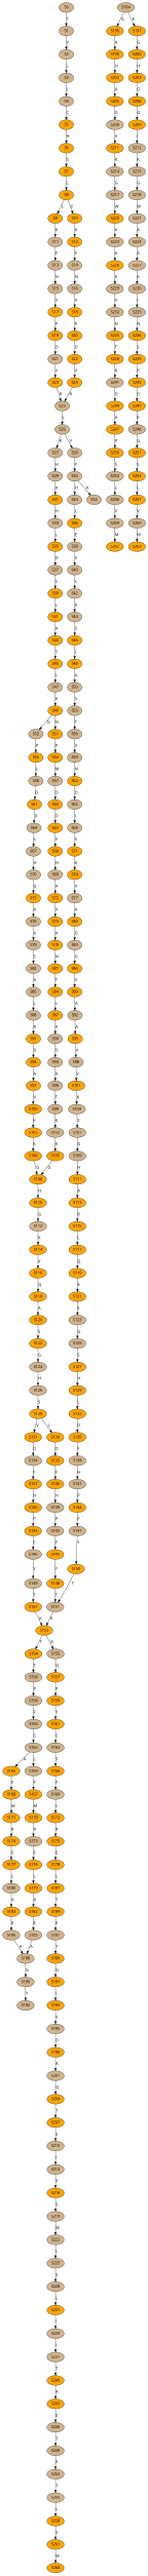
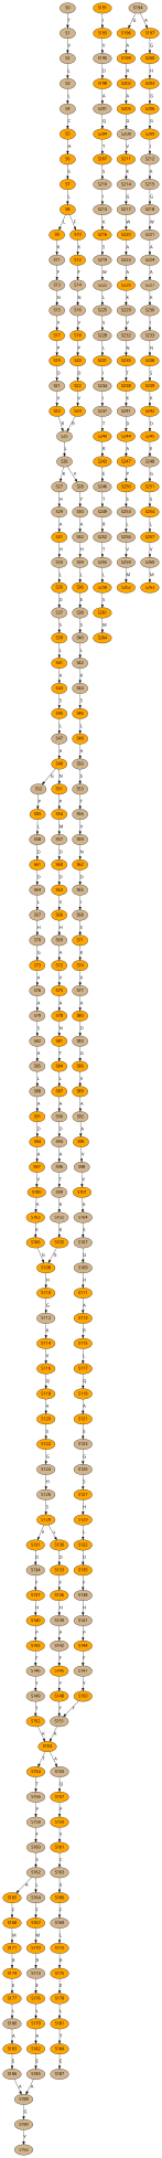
  strict digraph {
    fontname="Open Sans"
    node [fillcolor=orange fontname="Open Sans" style=filled]
    edge [fontname="Open Sans"]
    S0 [fillcolor=tan]
    S1 [fillcolor=tan]
    S2 [fillcolor=tan]
    S3 [fillcolor=tan]
    S4 [fillcolor=tan]
    S5
    S6
    S7
    S8
    S9
    S10
    S11 [fillcolor=tan]
    S12
    S13 [fillcolor=tan]
    S14 [fillcolor=tan]
    S15 [fillcolor=tan]
    S16 [fillcolor=tan]
    S17
    S18
    S19
    S20
    S21 [fillcolor=tan]
    S22
    S23
    S24
    S25 [fillcolor=tan]
    S26 [fillcolor=tan]
    S27 [fillcolor=tan]
    S28 [fillcolor=tan]
    S29 [fillcolor=tan]
    S30 [fillcolor=tan]
    S31
    S32 [fillcolor=tan]
    S33 [fillcolor=tan]
    S34 [fillcolor=tan]
    S35
    S36
    S37 [fillcolor=tan]
    S38 [fillcolor=tan]
    S39
    S40 [fillcolor=tan]
    S41
    S42 [fillcolor=tan]
    S43
    S44 [fillcolor=tan]
    S45
    S46
    S47 [fillcolor=tan]
    S48
    S49
    S50 [fillcolor=tan]
    S51
    S52 [fillcolor=tan]
    S53 [fillcolor=tan]
    S54
    S55
    S56 [fillcolor=tan]
    S57 [fillcolor=tan]
    S58 [fillcolor=tan]
    S59 [fillcolor=tan]
    S60
    S61
    S62
    S63
    S64 [fillcolor=tan]
    S65 [fillcolor=tan]
    S66
    S67 [fillcolor=tan]
    S68 [fillcolor=tan]
    S69 [fillcolor=tan]
    S70 [fillcolor=tan]
    S71
    S72
    S73
    S74
    S75
    S76 [fillcolor=tan]
    S77 [fillcolor=tan]
    S78
    S79 [fillcolor=tan]
    S80
    S81
    S82 [fillcolor=tan]
    S83 [fillcolor=tan]
    S84
    S85 [fillcolor=tan]
    S86
    S87
    S88 [fillcolor=tan]
    S89
    S90 [fillcolor=tan]
    S91
    S92 [fillcolor=tan]
    S93 [fillcolor=tan]
    S94
    S95
    S96 [fillcolor=tan]
    S97
    S98 [fillcolor=tan]
    S99 [fillcolor=tan]
    S100
    S101
    S102 [fillcolor=tan]
    S103
    S104 [fillcolor=tan]
    S105
    S106
    S107 [fillcolor=tan]
    S108
    S109 [fillcolor=tan]
    S110
    S111
    S112 [fillcolor=tan]
    S113
    S114
    S115
    S116
    S117
    S118
    S119
    S120
    S121
    S122
    S123 [fillcolor=tan]
    S124 [fillcolor=tan]
    S125 [fillcolor=tan]
    S126 [fillcolor=tan]
    S127
    S128
    S129
    S130
    S131
    S132
    S133
    S134 [fillcolor=tan]
    S135
    S136
    S137
    S138 [fillcolor=tan]
    S139 [fillcolor=tan]
    S140
    S141 [fillcolor=tan]
    S142 [fillcolor=tan]
    S143
    S144
    S145
    S146 [fillcolor=tan]
    S147 [fillcolor=tan]
    S148
    S149 [fillcolor=tan]
    S150
    S151 [fillcolor=tan]
    S152
    S153
    S154
    S155 [fillcolor=tan]
    S156 [fillcolor=tan]
    S157
    S158 [fillcolor=tan]
    S159
    S160 [fillcolor=tan]
    S161
    S162 [fillcolor=tan]
    S163 [fillcolor=tan]
    S164 [fillcolor=tan]
    S165
    S166
    S167
    S168
    S169 [fillcolor=tan]
    S170
    S171
    S172
    S173 [fillcolor=tan]
    S174
    S175
    S176
    S177
    S178
    S179
    S180 [fillcolor=tan]
    S181
    S182
    S183
    S184
    S185 [fillcolor=tan]
    S186 [fillcolor=tan]
    S187 [fillcolor=tan]
    S188 [fillcolor=tan]
-   S189
    S190 [fillcolor=tan]
    S191
    S192 [fillcolor=tan]
    S193
    S195 [fillcolor=tan]
    S194 [fillcolor=tan]
    S196
    S197
    S198
    S199
    S200
    S201 [fillcolor=tan]
    S202
    S203
    S204
    S205
    S206
    S207
    S208 [fillcolor=tan]
    S209
    S210 [fillcolor=tan]
    S211
    S212 [fillcolor=tan]
    S213 [fillcolor=tan]
    S214 [fillcolor=tan]
    S215 [fillcolor=tan]
    S216
    S217 [fillcolor=tan]
    S218 [fillcolor=tan]
    S219 [fillcolor=tan]
    S220
    S221 [fillcolor=tan]
    S222 [fillcolor=tan]
    S223 [fillcolor=tan]
    S224 [fillcolor=tan]
    S225 [fillcolor=tan]
    S226
    S227 [fillcolor=tan]
    S228 [fillcolor=tan]
    S229 [fillcolor=tan]
    S230 [fillcolor=tan]
    S231
    S232 [fillcolor=tan]
    S233 [fillcolor=tan]
    S234 [fillcolor=tan]
    S235
    S236
    S237 [fillcolor=tan]
    S238
    S239
    S240
    S241 [fillcolor=tan]
    S242
    S243
    S244
    S245
    S246 [fillcolor=tan]
    S247
    S248 [fillcolor=tan]
    S249 [fillcolor=tan]
    S250
    S251
    S252 [fillcolor=tan]
    S253 [fillcolor=tan]
    S254
    S255 [fillcolor=tan]
    S256 [fillcolor=tan]
    S257
    S258
    S259 [fillcolor=tan]
    S260 [fillcolor=tan]
    S261
    S262
    S263
    S264
    S0 -> S1 [label=T]
    S1 -> S2 [label=V]
    S2 -> S3 [label=L]
    S3 -> S4 [label=L]
    S4 -> S5 [label=C]
    S5 -> S6 [label=H]
    S6 -> S7 [label=S]
    S7 -> S8 [label=L]
    S8 -> S9 [label=L]
    S8 -> S10 [label=F]
    S9 -> S11 [label=K]
    S10 -> S12 [label=K]
    S11 -> S13 [label=F]
    S12 -> S14 [label=F]
    S13 -> S15 [label=N]
    S14 -> S16 [label=N]
    S15 -> S17 [label=V]
    S16 -> S18 [label=V]
    S17 -> S19 [label=P]
    S18 -> S20 [label=P]
    S19 -> S21 [label=D]
    S20 -> S22 [label=D]
    S21 -> S23 [label=V]
    S22 -> S24 [label=V]
    S23 -> S25 [label=R]
    S24 -> S25 [label=R]
    S25 -> S26 [label=L]
    S26 -> S27 [label=K]
    S26 -> S28 [label=V]
    S27 -> S29 [label=H]
    S28 -> S30 [label=Y]
    S29 -> S31 [label=A]
    S30 -> S32 [label=A]
    S31 -> S33 [label=H]
-   S30 -> S34 [label=H]
+   S32 -> S34 [label=H]
    S33 -> S35 [label=L]
    S34 -> S36 [label=L]
    S35 -> S37 [label=D]
    S36 -> S38 [label=E]
    S37 -> S39 [label=S]
    S38 -> S40 [label=S]
    S39 -> S41 [label=L]
    S40 -> S42 [label=L]
    S41 -> S43 [label=A]
    S42 -> S44 [label=K]
    S43 -> S45 [label=S]
    S44 -> S46 [label=S]
    S45 -> S47 [label=L]
    S46 -> S48 [label=L]
    S47 -> S49 [label=A]
    S48 -> S50 [label=A]
    S49 -> S51 [label=N]
    S49 -> S52 [label=G]
    S50 -> S53 [label=S]
    S51 -> S54 [label=P]
    S52 -> S55 [label=P]
    S53 -> S56 [label=T]
    S54 -> S57 [label=M]
    S55 -> S58 [label=L]
    S56 -> S59 [label=V]
    S57 -> S60 [label=D]
    S58 -> S61 [label=D]
    S59 -> S62 [label=N]
    S60 -> S63 [label=D]
    S61 -> S64 [label=D]
    S62 -> S65 [label=D]
    S63 -> S66 [label=V]
    S64 -> S67 [label=L]
    S65 -> S68 [label=I]
    S66 -> S69 [label=H]
    S67 -> S70 [label=H]
    S68 -> S71 [label=S]
    S69 -> S72 [label=A]
    S70 -> S73 [label=G]
    S71 -> S74 [label=K]
    S72 -> S75 [label=V]
    S73 -> S76 [label=A]
    S74 -> S77 [label=V]
    S75 -> S78 [label=A]
    S76 -> S79 [label=A]
    S77 -> S80 [label=A]
    S78 -> S81 [label=N]
    S79 -> S82 [label=S]
    S80 -> S83 [label=D]
    S81 -> S84 [label=T]
    S82 -> S85 [label=A]
    S83 -> S86 [label=G]
    S84 -> S87 [label=L]
    S85 -> S88 [label=L]
    S86 -> S89 [label=V]
    S87 -> S90 [label=A]
    S88 -> S91 [label=A]
    S89 -> S92 [label=A]
    S90 -> S93 [label=D]
    S91 -> S94 [label=D]
    S92 -> S95 [label=A]
    S93 -> S96 [label=A]
    S94 -> S97 [label=A]
    S95 -> S98 [label=V]
    S96 -> S99 [label=T]
    S97 -> S100 [label=V]
    S98 -> S101 [label=V]
    S99 -> S102 [label=K]
    S100 -> S103 [label=K]
    S101 -> S104 [label=K]
    S102 -> S105 [label=K]
    S103 -> S106 [label=K]
    S104 -> S107 [label=S]
    S105 -> S108 [label=G]
    S106 -> S108 [label=G]
    S107 -> S109 [label=G]
    S108 -> S110 [label=H]
    S109 -> S111 [label=H]
    S110 -> S112 [label=G]
    S111 -> S113 [label=A]
    S112 -> S114 [label=K]
    S113 -> S115 [label=R]
    S114 -> S116 [label=V]
    S115 -> S117 [label=L]
    S116 -> S118 [label=Q]
    S117 -> S119 [label=Q]
    S118 -> S120 [label=A]
    S119 -> S121 [label=A]
    S120 -> S122 [label=S]
    S121 -> S123 [label=S]
    S122 -> S124 [label=G]
    S123 -> S125 [label=G]
    S124 -> S126 [label=H]
    S125 -> S127 [label=S]
    S126 -> S128 [label=S]
    S127 -> S129 [label=H]
    S128 -> S130 [label=L]
    S128 -> S131 [label=V]
    S129 -> S132 [label=L]
    S130 -> S133 [label=D]
    S131 -> S134 [label=D]
    S132 -> S135 [label=D]
    S133 -> S136 [label=F]
    S134 -> S137 [label=F]
    S135 -> S138 [label=F]
    S136 -> S139 [label=H]
    S137 -> S140 [label=H]
    S138 -> S141 [label=H]
    S139 -> S142 [label=P]
    S140 -> S143 [label=P]
    S141 -> S144 [label=P]
    S142 -> S145 [label=F]
    S143 -> S146 [label=F]
    S144 -> S147 [label=F]
    S145 -> S148 [label=Y]
    S146 -> S149 [label=Y]
    S147 -> S150 [label=Y]
    S148 -> S151 [label=T]
    S149 -> S152 [label=T]
    S150 -> S151 [label=T]
    S151 -> S153 [label=K]
    S152 -> S153 [label=K]
    S153 -> S154 [label=T]
    S153 -> S155 [label=A]
    S154 -> S156 [label=T]
    S155 -> S157 [label=Q]
    S156 -> S158 [label=P]
    S157 -> S159 [label=P]
    S158 -> S160 [label=F]
    S159 -> S161 [label=Y]
    S160 -> S162 [label=S]
    S161 -> S163 [label=C]
    S162 -> S164 [label=L]
    S162 -> S165 [label=A]
    S163 -> S166 [label=S]
    S164 -> S167 [label=F]
    S165 -> S168 [label=F]
    S166 -> S169 [label=F]
    S167 -> S170 [label=M]
    S168 -> S171 [label=M]
    S169 -> S172 [label=L]
    S170 -> S173 [label=R]
    S171 -> S174 [label=R]
    S172 -> S175 [label=R]
    S173 -> S176 [label=E]
    S174 -> S177 [label=E]
    S175 -> S178 [label=E]
    S176 -> S179 [label=L]
    S177 -> S180 [label=L]
    S178 -> S181 [label=L]
    S179 -> S182 [label=A]
    S180 -> S183 [label=A]
    S181 -> S184 [label=T]
    S182 -> S185 [label=E]
    S183 -> S186 [label=E]
    S184 -> S187 [label=E]
    S185 -> S188 [label=A]
    S186 -> S188 [label=A]
-   S187 -> S189 [label=T]
    S188 -> S190 [label=G]
-   S189 -> S191 [label=G]
    S190 -> S192 [label=Y]
    S191 -> S193 [label=I]
    S193 -> S195 [label=V]
    S195 -> S198 [label=D]
    S194 -> S196 [label=G]
    S194 -> S197 [label=A]
    S196 -> S199 [label=A]
    S197 -> S200 [label=G]
    S198 -> S201 [label=A]
    S199 -> S202 [label=H]
    S200 -> S203 [label=H]
    S201 -> S204 [label=Q]
    S202 -> S205 [label=A]
    S203 -> S206 [label=G]
    S204 -> S207 [label=T]
    S205 -> S208 [label=G]
    S206 -> S209 [label=G]
    S207 -> S210 [label=S]
    S208 -> S211 [label=V]
    S209 -> S212 [label=I]
    S210 -> S213 [label=I]
    S211 -> S214 [label=K]
    S212 -> S215 [label=K]
    S213 -> S216 [label=K]
    S214 -> S217 [label=G]
    S215 -> S218 [label=G]
    S216 -> S219 [label=S]
    S217 -> S220 [label=W]
    S218 -> S221 [label=W]
    S219 -> S222 [label=W]
    S220 -> S223 [label=A]
    S221 -> S224 [label=A]
    S222 -> S225 [label=L]
    S223 -> S226 [label=A]
    S224 -> S227 [label=A]
    S225 -> S228 [label=S]
    S226 -> S229 [label=K]
    S227 -> S230 [label=K]
    S228 -> S231 [label=L]
    S229 -> S232 [label=V]
    S230 -> S233 [label=I]
    S231 -> S234 [label=I]
    S232 -> S235 [label=N]
    S233 -> S236 [label=N]
    S234 -> S237 [label=I]
    S235 -> S238 [label=T]
    S236 -> S239 [label=S]
    S237 -> S240 [label=T]
    S238 -> S241 [label=K]
    S239 -> S242 [label=K]
    S240 -> S243 [label=R]
    S241 -> S244 [label=D]
    S242 -> S245 [label=D]
    S243 -> S246 [label=E]
    S244 -> S247 [label=A]
    S245 -> S248 [label=E]
    S246 -> S249 [label=T]
    S247 -> S250 [label=P]
    S248 -> S251 [label=G]
    S249 -> S252 [label=R]
    S250 -> S253 [label=S]
    S251 -> S254 [label=S]
    S252 -> S255 [label=T]
    S253 -> S256 [label=L]
    S254 -> S257 [label=L]
    S255 -> S258 [label=L]
    S256 -> S259 [label=V]
    S257 -> S260 [label=V]
    S258 -> S261 [label=S]
    S259 -> S262 [label=M]
    S260 -> S263 [label=M]
    S261 -> S264 [label=M]
  }
